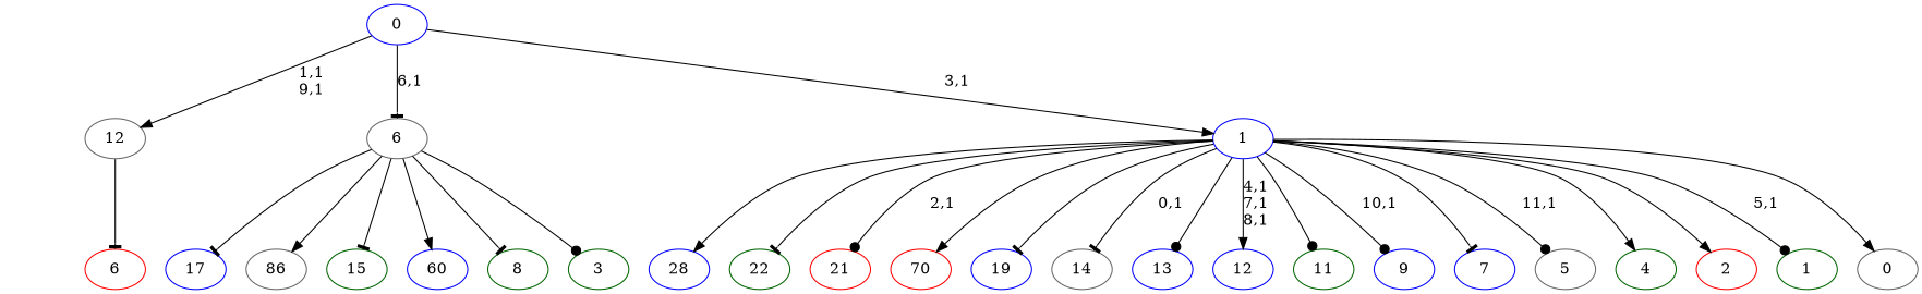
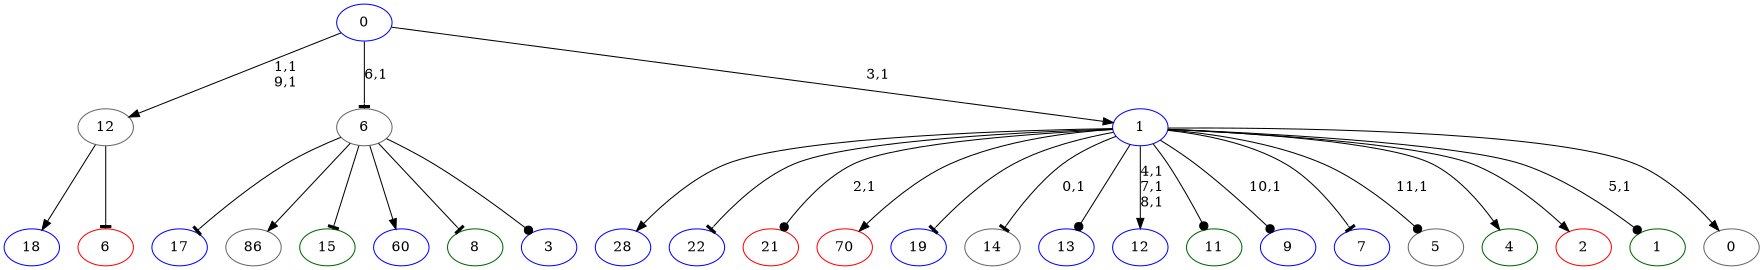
  digraph {
    node [color=blue]
    edge [arrowhead=normal]
    n1 [label=28]
-   n2 [color=darkgreen label=22]
+   n2 [label=22]
    n3 [color=red label=21]
    n4 [color=red label=70]
    n5 [label=19]
+   n6 [label=18]
    n7 [label=17]
    n8 [color=gray40 label=86]
    n9 [color=darkgreen label=15]
    n10 [color=gray40 label=14]
    n11 [label=13]
    n12 [label=12]
    n13 [color=darkgreen label=11]
    n14 [label=60]
    n15 [label=9]
    n16 [color=darkgreen label=8]
    n17 [label=7]
    n18 [color=red label=6]
    12 [color=gray40]
    n20 [color=gray40 label=5]
    n21 [color=darkgreen label=4]
-   n22 [color=darkgreen label=3]
+   n22 [label=3]
    6 [color=gray40]
    n24 [color=red label=2]
    n25 [color=darkgreen label=1]
    n26 [color=gray40 label=0]
    1
    0
+   12 -> n6
    12 -> n18 [arrowhead=tee]
    6 -> n7 [arrowhead=tee]
    6 -> n8
    6 -> n9 [arrowhead=tee]
    6 -> n14
    6 -> n16 [arrowhead=tee]
    6 -> n22 [arrowhead=dot]
    1 -> n1
    1 -> n2 [arrowhead=tee]
    1 -> n3 [arrowhead=dot label="2,1"]
    1 -> n4
    1 -> n5 [arrowhead=tee]
    1 -> n10 [arrowhead=tee label="0,1"]
    1 -> n11 [arrowhead=dot]
    1 -> n12 [label="4,1\n7,1\n8,1"]
    1 -> n13 [arrowhead=dot]
    1 -> n15 [arrowhead=dot label="10,1"]
    1 -> n17 [arrowhead=tee]
    1 -> n20 [arrowhead=dot label="11,1"]
    1 -> n21
    1 -> n24
    1 -> n25 [arrowhead=dot label="5,1"]
    1 -> n26
    0 -> 12 [label="1,1\n9,1"]
    0 -> 6 [arrowhead=tee label="6,1"]
    0 -> 1 [label="3,1"]
  }
